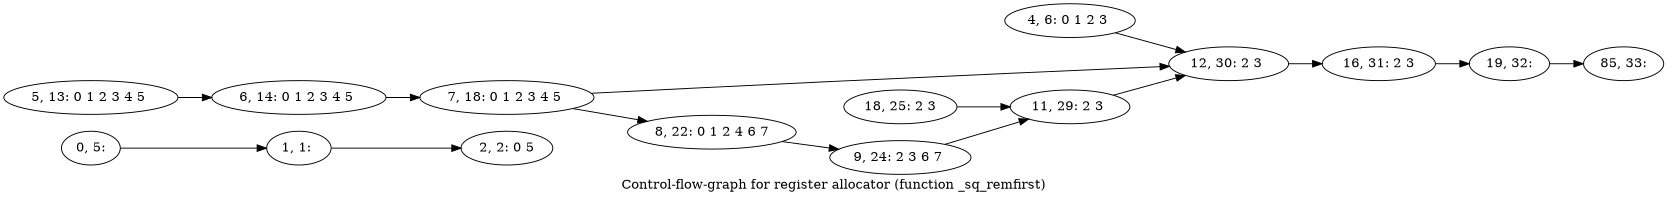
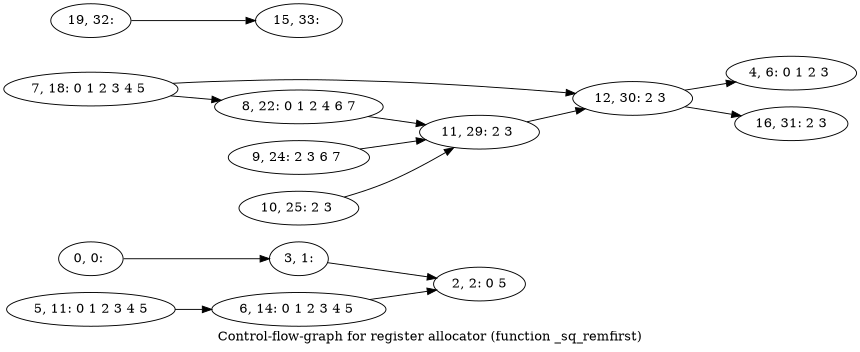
  digraph {
    label="Control-flow-graph for register allocator (function _sq_remfirst)"
    rankdir=LR
-   n1 [label="0, 5:"]
-   n2 [label="1, 1: "]
+   n1 [label="0, 0: "]
+   n2 [label="3, 1:"]
    n3 [label="2, 2: 0 5"]
    n4 [label="4, 6: 0 1 2 3 "]
    n5 [label="12, 30: 2 3 "]
-   n6 [label="5, 13: 0 1 2 3 4 5 "]
+   n6 [label="5, 11: 0 1 2 3 4 5"]
    n7 [label="6, 14: 0 1 2 3 4 5 "]
    n8 [label="16, 31: 2 3"]
    n9 [label="7, 18: 0 1 2 3 4 5 "]
    n10 [label="8, 22: 0 1 2 4 6 7"]
    n11 [label="9, 24: 2 3 6 7 "]
-   n12 [label="18, 25: 2 3"]
+   n12 [label="10, 25: 2 3 "]
    n13 [label="11, 29: 2 3 "]
    n14 [label="19, 32:"]
-   n15 [label="85, 33:"]
+   n15 [label="15, 33: "]
    n1 -> n2
    n2 -> n3
-   n4 -> n5
+   n5 -> n4
    n5 -> n8
    n6 -> n7
-   n7 -> n9
-   n8 -> n14
+   n7 -> n3
    n9 -> n5
    n9 -> n10
-   n10 -> n11
+   n10 -> n13
    n11 -> n13
    n12 -> n13
    n13 -> n5
    n14 -> n15
  }
